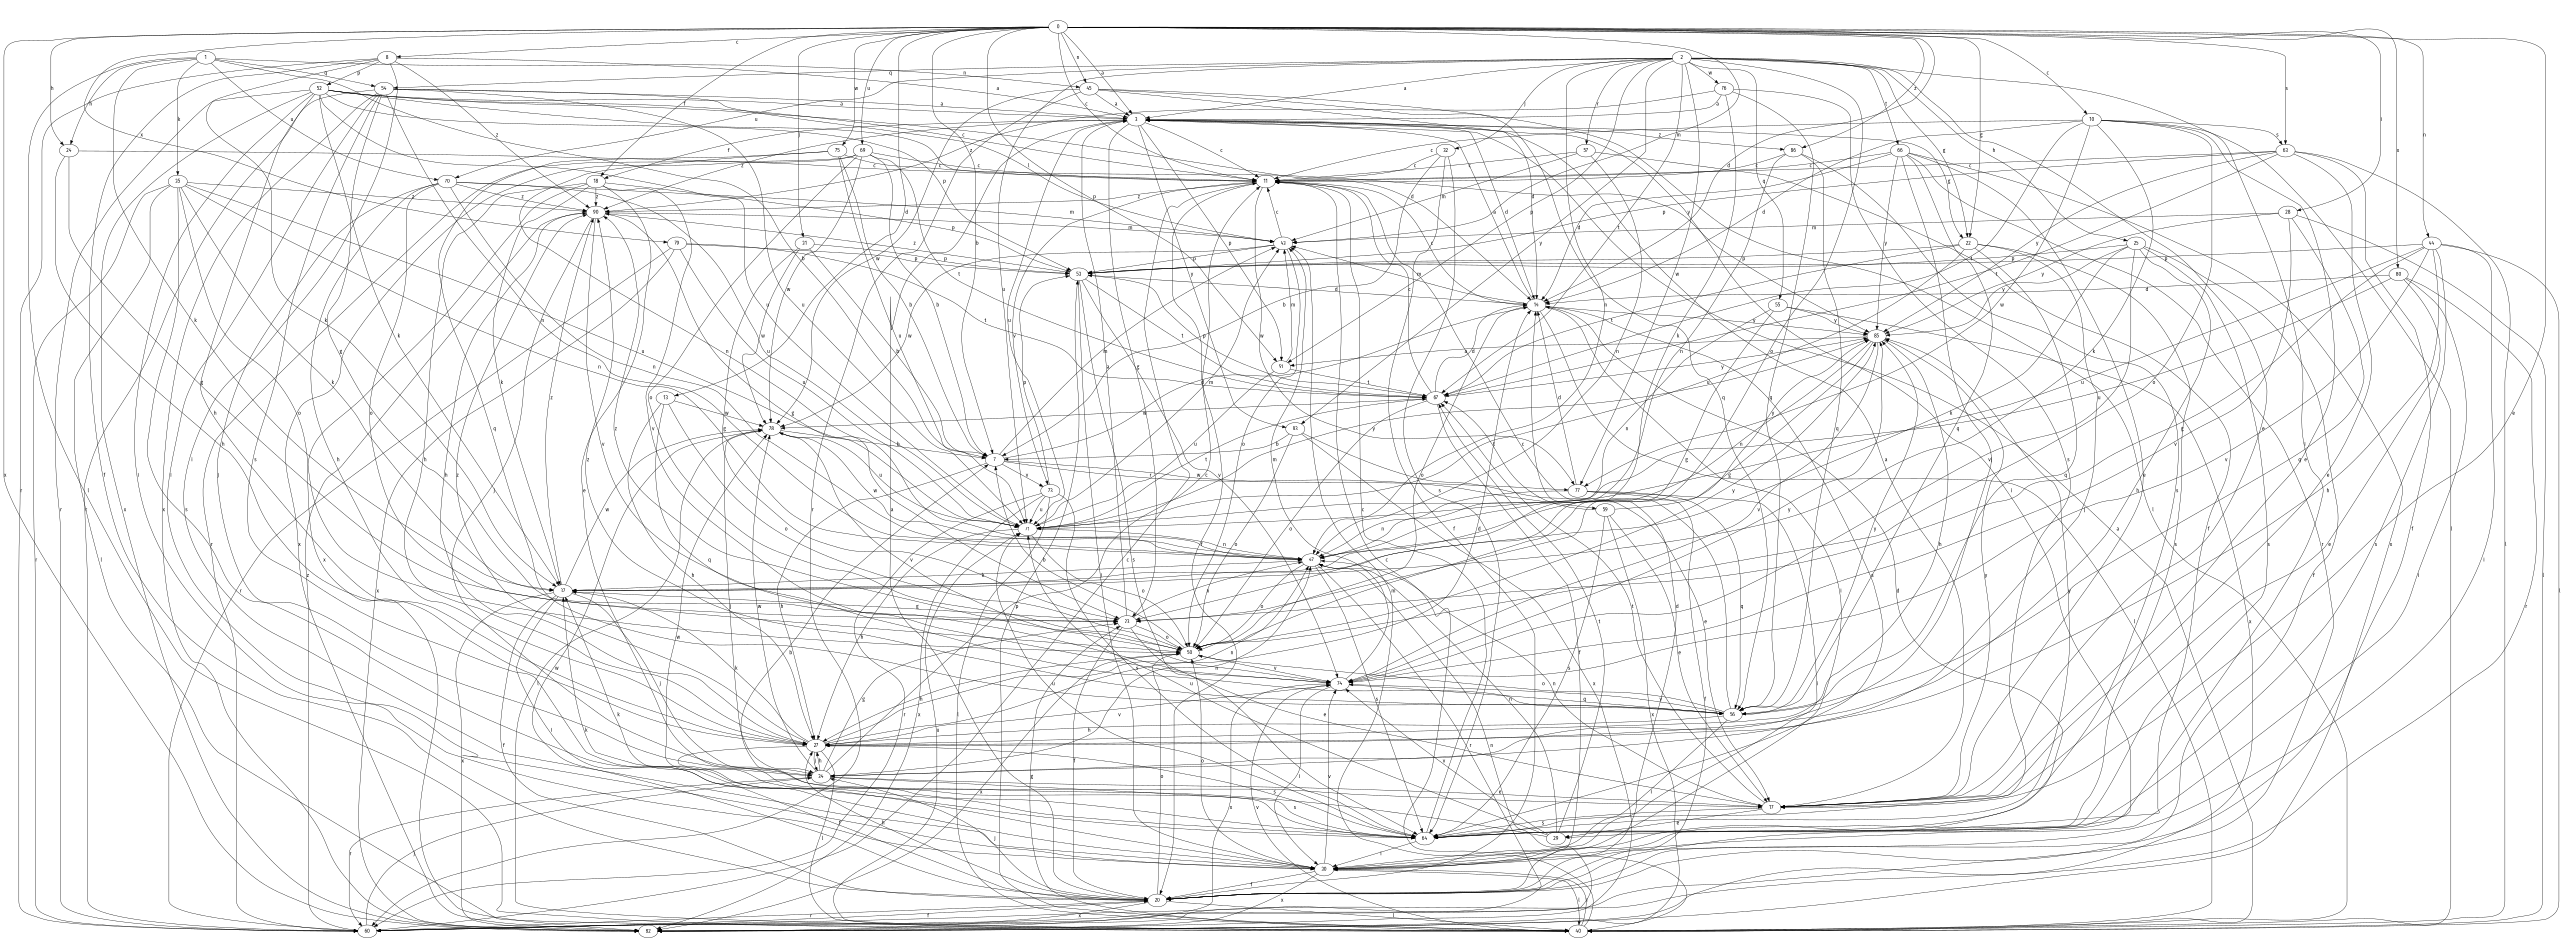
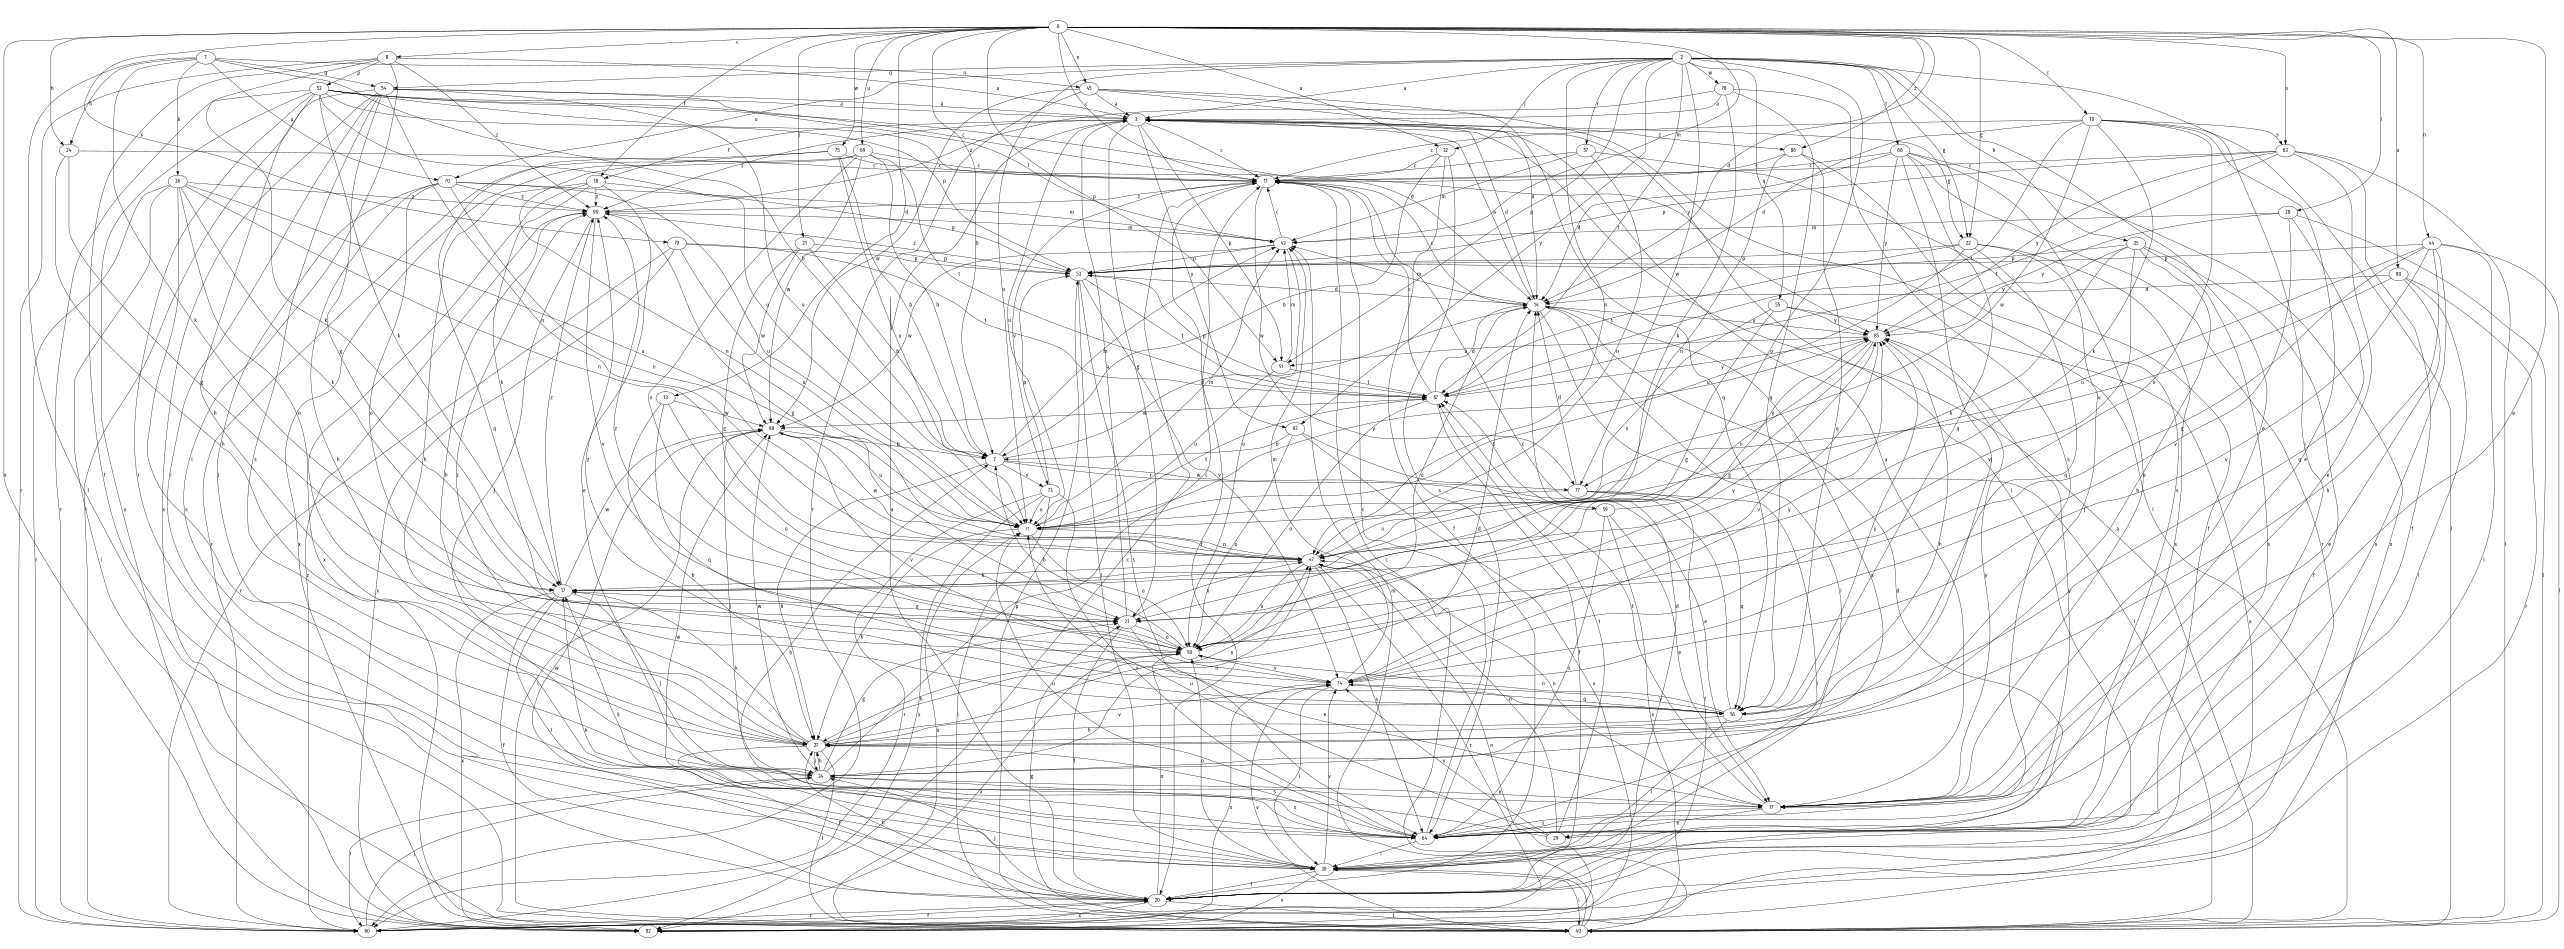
  strict digraph {
    fontname="Fira Sans"
    node [fontname="Fira Sans"]
    edge [fontname="Fira Sans"]
    0
    3
    7
    8
    10
    11
    13
    14
    17
    18
    22
    24
    28
    31
    43
    44
    45
    51
    63
    69
    75
    79
    80
    82
    86
    71
    83
    23
    30
    90
    77
    27
    59
    73
    37
    20
    52
    60
    40
    50
    67
    56
-   78
+   78 [label=98]
    64
    85
    29
    47
    53
    74
    34
    1
-   35
+   35 [label=36]
    54
    70
    2
    25
    32
    55
    57
    66
    76
-   0 -> 3 [label=a]
+   0 -> 32 [label=a]
    0 -> 7 [label=b]
    0 -> 8 [label=c]
    0 -> 10 [label=c]
    0 -> 11 [label=c]
    0 -> 13 [label=d]
    0 -> 14 [label=d]
    0 -> 17 [label=e]
    0 -> 18 [label=f]
    0 -> 22 [label=g]
    0 -> 24 [label=h]
    0 -> 28 [label=i]
    0 -> 31 [label=j]
    0 -> 43 [label=m]
    0 -> 44 [label=n]
    0 -> 45 [label=n]
    0 -> 51 [label=p]
    0 -> 63 [label=s]
    0 -> 69 [label=u]
    0 -> 75 [label=w]
    0 -> 79 [label=x]
    0 -> 80 [label=x]
    0 -> 82 [label=x]
    0 -> 86 [label=z]
    3 -> 11 [label=c]
    3 -> 14 [label=d]
    3 -> 18 [label=f]
    3 -> 22 [label=g]
    3 -> 51 [label=p]
    3 -> 86 [label=z]
    3 -> 71 [label=u]
    3 -> 83 [label=y]
    3 -> 23 [label=g]
    3 -> 30 [label=i]
    3 -> 90 [label=z]
    7 -> 14 [label=d]
    7 -> 43 [label=m]
    7 -> 77 [label=w]
    7 -> 27 [label=h]
    7 -> 59 [label=r]
    7 -> 73 [label=v]
    8 -> 3 [label=a]
    8 -> 30 [label=i]
    8 -> 90 [label=z]
    8 -> 37 [label=k]
    8 -> 20 [label=f]
    8 -> 52 [label=p]
    8 -> 60 [label=r]
    10 -> 11 [label=c]
    10 -> 14 [label=d]
    10 -> 17 [label=e]
    10 -> 63 [label=s]
    10 -> 77 [label=w]
    10 -> 37 [label=k]
    10 -> 40 [label=l]
    10 -> 50 [label=o]
    10 -> 67 [label=t]
    11 -> 90 [label=z]
    11 -> 77 [label=w]
    11 -> 73 [label=v]
    11 -> 20 [label=f]
    13 -> 27 [label=h]
    13 -> 50 [label=o]
    13 -> 56 [label=q]
    13 -> 78 [label=w]
    14 -> 3 [label=a]
    14 -> 11 [label=c]
    14 -> 43 [label=m]
    14 -> 30 [label=i]
    14 -> 40 [label=l]
    14 -> 50 [label=o]
    14 -> 64 [label=s]
    14 -> 85 [label=y]
    17 -> 3 [label=a]
    17 -> 67 [label=t]
    17 -> 64 [label=s]
    17 -> 85 [label=y]
    17 -> 29 [label=e]
    17 -> 47 [label=n]
    18 -> 17 [label=e]
    18 -> 82 [label=x]
    18 -> 90 [label=z]
    18 -> 27 [label=h]
    18 -> 37 [label=k]
    18 -> 53 [label=p]
-   18 -> 74 [label=v]
    22 -> 71 [label=u]
    22 -> 67 [label=t]
    22 -> 56 [label=q]
    22 -> 64 [label=s]
    22 -> 53 [label=p]
    22 -> 34 [label=j]
    24 -> 11 [label=c]
    24 -> 23 [label=g]
    24 -> 27 [label=h]
    28 -> 43 [label=m]
    28 -> 40 [label=l]
    28 -> 56 [label=q]
    28 -> 85 [label=y]
    28 -> 74 [label=v]
    31 -> 7 [label=b]
    31 -> 23 [label=g]
    31 -> 78 [label=w]
    31 -> 53 [label=p]
    43 -> 11 [label=c]
    43 -> 50 [label=o]
    43 -> 78 [label=w]
    43 -> 53 [label=p]
    44 -> 71 [label=u]
    44 -> 23 [label=g]
    44 -> 30 [label=i]
    44 -> 27 [label=h]
    44 -> 40 [label=l]
    44 -> 64 [label=s]
    44 -> 53 [label=p]
    44 -> 74 [label=v]
    45 -> 3 [label=a]
    45 -> 14 [label=d]
    45 -> 60 [label=r]
    45 -> 40 [label=l]
    45 -> 56 [label=q]
    45 -> 78 [label=w]
    51 -> 43 [label=m]
    51 -> 71 [label=u]
    51 -> 67 [label=t]
    63 -> 11 [label=c]
    63 -> 17 [label=e]
    63 -> 20 [label=f]
    63 -> 40 [label=l]
    63 -> 67 [label=t]
    63 -> 85 [label=y]
    63 -> 53 [label=p]
    69 -> 7 [label=b]
    69 -> 11 [label=c]
    69 -> 82 [label=x]
    69 -> 60 [label=r]
    69 -> 50 [label=o]
    69 -> 67 [label=t]
    69 -> 78 [label=w]
    75 -> 7 [label=b]
    75 -> 11 [label=c]
    75 -> 71 [label=u]
    75 -> 56 [label=q]
    75 -> 47 [label=n]
    79 -> 82 [label=x]
    79 -> 71 [label=u]
    79 -> 60 [label=r]
    79 -> 67 [label=t]
    79 -> 53 [label=p]
    80 -> 14 [label=d]
    80 -> 17 [label=e]
    80 -> 71 [label=u]
    80 -> 30 [label=i]
    80 -> 60 [label=r]
    86 -> 11 [label=c]
    86 -> 56 [label=q]
    86 -> 64 [label=s]
    86 -> 47 [label=n]
    71 -> 43 [label=m]
    71 -> 27 [label=h]
    71 -> 50 [label=o]
    71 -> 67 [label=t]
    71 -> 85 [label=y]
    71 -> 47 [label=n]
    83 -> 7 [label=b]
    83 -> 17 [label=e]
    83 -> 82 [label=x]
    83 -> 50 [label=o]
    23 -> 3 [label=a]
    23 -> 17 [label=e]
    23 -> 20 [label=f]
    23 -> 50 [label=o]
    23 -> 47 [label=n]
    30 -> 14 [label=d]
    30 -> 82 [label=x]
    30 -> 37 [label=k]
    30 -> 20 [label=f]
    30 -> 40 [label=l]
    30 -> 50 [label=o]
    30 -> 74 [label=v]
    90 -> 43 [label=m]
    90 -> 23 [label=g]
    90 -> 27 [label=h]
    90 -> 74 [label=v]
    90 -> 34 [label=j]
    77 -> 14 [label=d]
    77 -> 30 [label=i]
    77 -> 20 [label=f]
    77 -> 56 [label=q]
    77 -> 47 [label=n]
    27 -> 14 [label=d]
    27 -> 90 [label=z]
    27 -> 37 [label=k]
    27 -> 20 [label=f]
    27 -> 40 [label=l]
    27 -> 64 [label=s]
    27 -> 47 [label=n]
    27 -> 74 [label=v]
    27 -> 34 [label=j]
    59 -> 17 [label=e]
    59 -> 82 [label=x]
    59 -> 67 [label=t]
    59 -> 64 [label=s]
    59 -> 85 [label=y]
    73 -> 82 [label=x]
    73 -> 71 [label=u]
    73 -> 60 [label=r]
    73 -> 40 [label=l]
    73 -> 64 [label=s]
    73 -> 53 [label=p]
    37 -> 82 [label=x]
    37 -> 23 [label=g]
    37 -> 30 [label=i]
    37 -> 90 [label=z]
    37 -> 20 [label=f]
    37 -> 78 [label=w]
    37 -> 34 [label=j]
    20 -> 3 [label=a]
    20 -> 14 [label=d]
    20 -> 82 [label=x]
    20 -> 27 [label=h]
    20 -> 60 [label=r]
    20 -> 40 [label=l]
    20 -> 50 [label=o]
    20 -> 78 [label=w]
    20 -> 34 [label=j]
    52 -> 3 [label=a]
    52 -> 11 [label=c]
    52 -> 14 [label=d]
    52 -> 82 [label=x]
    52 -> 71 [label=u]
    52 -> 30 [label=i]
    52 -> 27 [label=h]
    52 -> 37 [label=k]
    52 -> 60 [label=r]
    52 -> 85 [label=y]
    52 -> 53 [label=p]
    60 -> 11 [label=c]
    60 -> 90 [label=z]
    60 -> 20 [label=f]
    60 -> 47 [label=n]
    60 -> 34 [label=j]
    40 -> 3 [label=a]
    40 -> 11 [label=c]
    40 -> 43 [label=m]
    40 -> 71 [label=u]
    40 -> 23 [label=g]
    40 -> 30 [label=i]
    40 -> 53 [label=p]
    40 -> 74 [label=v]
    50 -> 7 [label=b]
    50 -> 82 [label=x]
    50 -> 90 [label=z]
    50 -> 27 [label=h]
    50 -> 85 [label=y]
    50 -> 74 [label=v]
    67 -> 11 [label=c]
    67 -> 14 [label=d]
    67 -> 20 [label=f]
    67 -> 50 [label=o]
    67 -> 78 [label=w]
    67 -> 85 [label=y]
    67 -> 53 [label=p]
    56 -> 11 [label=c]
    56 -> 30 [label=i]
    56 -> 90 [label=z]
    56 -> 27 [label=h]
    56 -> 50 [label=o]
    56 -> 85 [label=y]
    56 -> 74 [label=v]
    78 -> 7 [label=b]
    78 -> 71 [label=u]
    78 -> 40 [label=l]
    78 -> 74 [label=v]
    78 -> 34 [label=j]
    64 -> 11 [label=c]
    64 -> 71 [label=u]
    64 -> 30 [label=i]
    64 -> 37 [label=k]
    64 -> 78 [label=w]
    64 -> 85 [label=y]
    85 -> 51 [label=a]
    85 -> 23 [label=g]
    85 -> 27 [label=h]
    85 -> 47 [label=n]
    85 -> 74 [label=v]
    29 -> 7 [label=b]
    29 -> 71 [label=u]
    29 -> 67 [label=t]
    29 -> 47 [label=n]
    29 -> 74 [label=v]
    47 -> 37 [label=k]
    47 -> 60 [label=r]
    47 -> 50 [label=o]
    47 -> 78 [label=w]
    47 -> 64 [label=s]
    53 -> 14 [label=d]
    53 -> 30 [label=i]
    53 -> 90 [label=z]
    53 -> 67 [label=t]
    53 -> 64 [label=s]
    53 -> 74 [label=v]
    74 -> 43 [label=m]
    74 -> 82 [label=x]
    74 -> 30 [label=i]
    74 -> 56 [label=q]
    74 -> 85 [label=y]
    34 -> 11 [label=c]
    34 -> 17 [label=e]
    34 -> 23 [label=g]
    34 -> 27 [label=h]
    34 -> 60 [label=r]
    34 -> 78 [label=w]
    34 -> 64 [label=s]
    34 -> 47 [label=n]
    1 -> 7 [label=b]
    1 -> 24 [label=h]
    1 -> 45 [label=n]
    1 -> 37 [label=k]
    1 -> 40 [label=l]
    1 -> 35 [label=k]
    1 -> 54 [label=q]
    1 -> 70 [label=u]
    35 -> 71 [label=u]
    35 -> 90 [label=z]
    35 -> 37 [label=k]
    35 -> 60 [label=r]
    35 -> 40 [label=l]
    35 -> 50 [label=o]
    35 -> 64 [label=s]
    35 -> 47 [label=n]
    54 -> 3 [label=a]
    54 -> 43 [label=l]
    54 -> 82 [label=x]
    54 -> 71 [label=u]
    54 -> 23 [label=g]
    54 -> 30 [label=i]
    54 -> 60 [label=r]
    54 -> 64 [label=s]
    54 -> 47 [label=n]
    70 -> 43 [label=m]
    70 -> 71 [label=u]
    70 -> 90 [label=z]
    70 -> 27 [label=h]
    70 -> 50 [label=o]
    70 -> 47 [label=n]
    70 -> 34 [label=j]
    2 -> 3 [label=a]
    2 -> 17 [label=e]
    2 -> 22 [label=g]
    2 -> 51 [label=p]
    2 -> 71 [label=u]
    2 -> 83 [label=y]
    2 -> 77 [label=w]
    2 -> 50 [label=o]
    2 -> 67 [label=t]
    2 -> 29 [label=i]
    2 -> 47 [label=n]
    2 -> 54 [label=q]
    2 -> 70 [label=u]
    2 -> 25 [label=h]
    2 -> 32 [label=j]
    2 -> 55 [label=q]
    2 -> 57 [label=r]
    2 -> 66 [label=t]
    2 -> 76 [label=w]
    25 -> 27 [label=h]
    25 -> 37 [label=k]
    25 -> 20 [label=f]
    25 -> 64 [label=s]
    25 -> 85 [label=y]
    25 -> 53 [label=p]
    25 -> 74 [label=v]
    32 -> 7 [label=b]
    32 -> 11 [label=c]
    32 -> 20 [label=f]
    32 -> 64 [label=s]
    55 -> 82 [label=x]
    55 -> 23 [label=g]
    55 -> 85 [label=y]
    55 -> 47 [label=n]
    57 -> 11 [label=c]
    57 -> 43 [label=m]
    57 -> 20 [label=f]
    57 -> 47 [label=n]
    66 -> 11 [label=c]
    66 -> 14 [label=d]
    66 -> 17 [label=e]
    66 -> 82 [label=x]
    66 -> 60 [label=r]
    66 -> 56 [label=q]
    66 -> 85 [label=y]
    66 -> 34 [label=j]
    76 -> 3 [label=a]
    76 -> 90 [label=z]
    76 -> 37 [label=k]
    76 -> 56 [label=q]
    76 -> 64 [label=s]
  }
